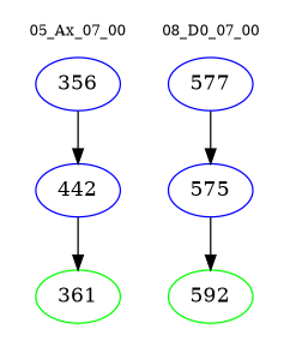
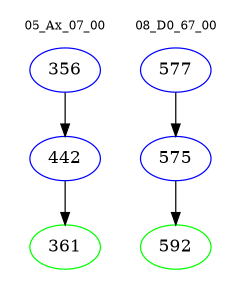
  digraph {
    node [color=blue]
    edge [color=black]
    n1 [label=356]
    n2 [label=442]
    n3 [color=green label=361]
    n4 [label=577]
    n5 [label=575]
    n6 [color=green label=592]
    subgraph cluster_1 {
      color=white
      fontsize=10
      label="05_Ax_07_00"
      n1
      n2
      n3
    }
    subgraph cluster_2 {
      color=white
      fontsize=10
-     label="08_D0_07_00"
+     label="08_D0_67_00"
      n4
      n5
      n6
    }
    n1 -> n2
    n2 -> n3
    n4 -> n5
    n5 -> n6
  }
